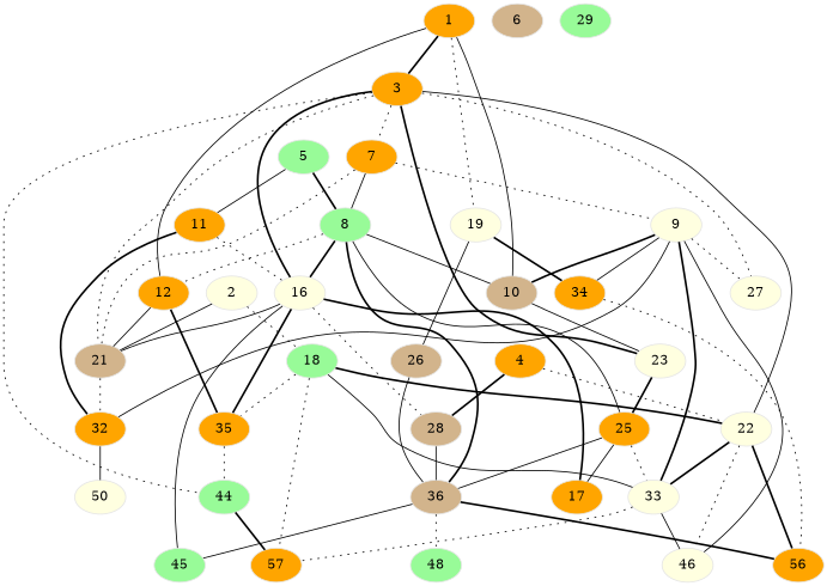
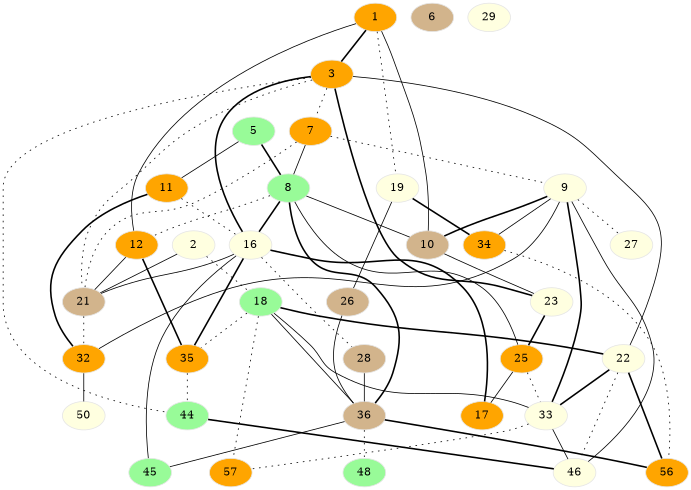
  graph {
    node [color=gray90 fillcolor=orange style=filled]
    edge [style=solid]
    1 [super="+13"]
    3 [super="+15"]
    10 [fillcolor=tan super="+43"]
    12
    19 [fillcolor=lightyellow super="+20"]
    21 [fillcolor=tan super="+51"]
    7 [super="+49"]
    16 [fillcolor=lightyellow super="+58"]
    22 [fillcolor=lightyellow super="+38"]
    23 [fillcolor=lightyellow]
    27 [fillcolor=lightyellow]
    44 [fillcolor=palegreen]
    35 [super="+54"]
    34 [super="+47"]
    26 [fillcolor=tan]
    2 [fillcolor=lightyellow super="+30"]
    18 [fillcolor=palegreen super="+39"]
    36 [fillcolor=tan super="+41"]
    33 [fillcolor=lightyellow super="+42"]
    57
    32 [super="+55"]
    8 [fillcolor=palegreen super="+40"]
    9 [fillcolor=lightyellow super="+37"]
    28 [fillcolor=tan super="+52"]
    17
    45 [fillcolor=palegreen]
    46 [fillcolor=lightyellow]
    56
    25 [super="+31"]
-   4 [super="+24"]
    5 [fillcolor=palegreen]
    11 [super="+14"]
    6 [fillcolor=tan]
    48 [fillcolor=palegreen]
    50 [fillcolor=lightyellow super="+53"]
-   29 [fillcolor=palegreen]
+   29 [fillcolor=lightyellow]
    1 -- 3 [style=bold]
    1 -- 10
    1 -- 12
    1 -- 19 [style=dotted]
    3 -- 21 [style=dotted]
    3 -- 7 [style=dotted]
    3 -- 16 [style=bold weight=2]
    3 -- 22 [weight=2]
    3 -- 23 [style=bold]
-   3 -- 27 [style=dotted]
    3 -- 44 [style=dotted]
    10 -- 23
    12 -- 21
    12 -- 35 [style=bold]
    19 -- 34 [style=bold]
    19 -- 26
    21 -- 32 [style=dotted]
    7 -- 21 [style=dotted]
    7 -- 8
    7 -- 9 [style=dotted]
    16 -- 21 [weight=2]
    16 -- 35 [style=bold]
    16 -- 28 [style=dotted]
    16 -- 17 [style=bold]
    16 -- 45
    22 -- 33 [style=bold]
    22 -- 46 [style=dotted]
    22 -- 56 [style=bold]
    23 -- 25 [style=bold]
-   44 -- 57 [style=bold]
+   44 -- 46 [style=bold]
    35 -- 44 [style=dotted]
    34 -- 56 [style=dotted]
    26 -- 36
    2 -- 21 [weight=2]
    2 -- 18 [style=dotted]
    18 -- 22 [style=bold]
    18 -- 35 [style=dotted]
-   25 -- 36
+   18 -- 36
    18 -- 33
    18 -- 57 [style=dotted]
    36 -- 45
    36 -- 56 [style=bold]
    36 -- 48 [style=dotted]
    33 -- 57 [style=dotted]
    33 -- 46
    32 -- 50
    8 -- 10
    8 -- 12 [style=dotted]
    8 -- 16 [style=bold weight=2]
    8 -- 36 [style=bold]
    8 -- 25
    9 -- 10 [style=bold]
    9 -- 27 [style=dotted]
    9 -- 34
    9 -- 33 [style=bold]
    9 -- 32
    9 -- 46
    28 -- 36
    25 -- 33 [style=dotted]
    25 -- 17
-   4 -- 22 [style=dotted]
-   4 -- 28 [style=bold]
    5 -- 8 [style=bold]
    5 -- 11
    11 -- 16 [style=dotted]
    11 -- 32 [style=bold]
  }
